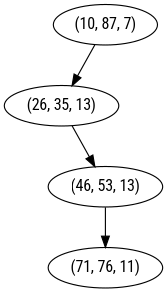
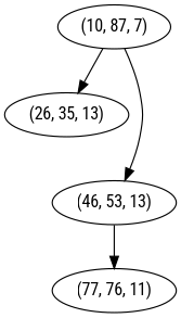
  digraph {
    fontname="Roboto Condensed"
    node [fontname="Roboto Condensed"]
    edge [fontname="Roboto Condensed"]
    "(10, 87, 7)"
    "(26, 35, 13)"
    "(46, 53, 13)"
-   "(71, 76, 11)"
+   "(71, 76, 11)" [label="(77, 76, 11)"]
    "(10, 87, 7)" -> "(26, 35, 13)"
-   "(26, 35, 13)" -> "(46, 53, 13)"
+   "(10, 87, 7)" -> "(46, 53, 13)"
    "(46, 53, 13)" -> "(71, 76, 11)"
  }
